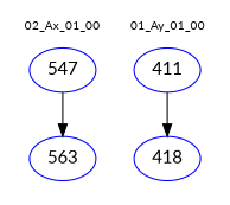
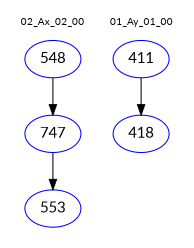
  digraph {
    fontname=Lato
    node [color=blue fontname=Lato]
    edge [color=black fontname=Lato]
-   n2 [label=547]
-   n3 [label=563]
+   n1 [label=548]
+   n2 [label=747]
+   n3 [label=553]
    n4 [label=411]
    n5 [label=418]
    subgraph cluster_1 {
      color=white
      fontsize=10
-     label="02_Ax_01_00"
+     label="02_Ax_02_00"
+     n1
      n2
      n3
    }
    subgraph cluster_2 {
      color=white
      fontsize=10
      label="01_Ay_01_00"
      n4
      n5
    }
+   n1 -> n2
    n2 -> n3
    n4 -> n5
  }
